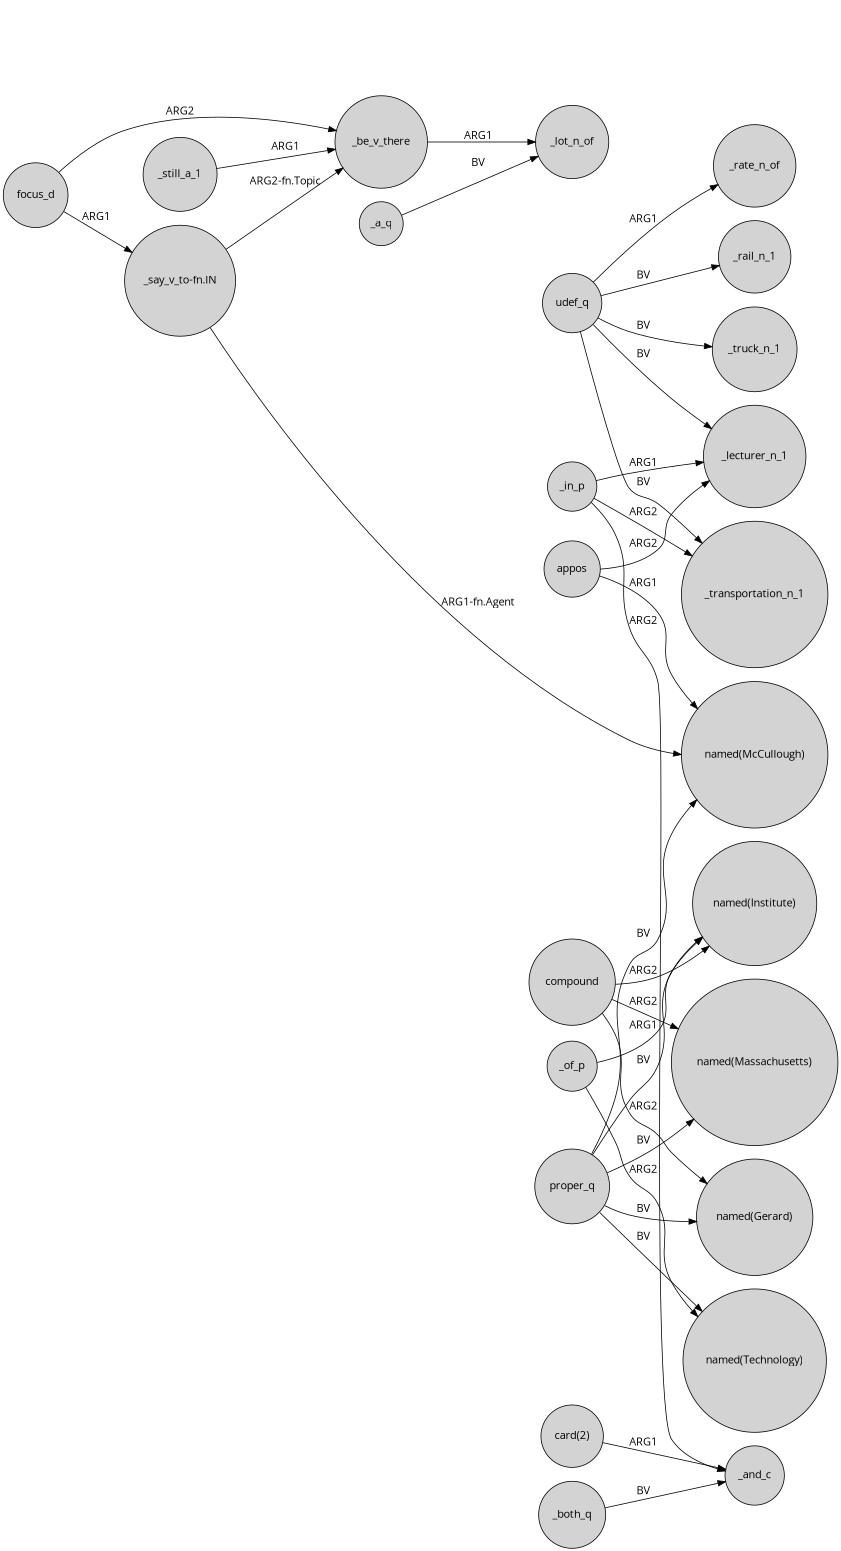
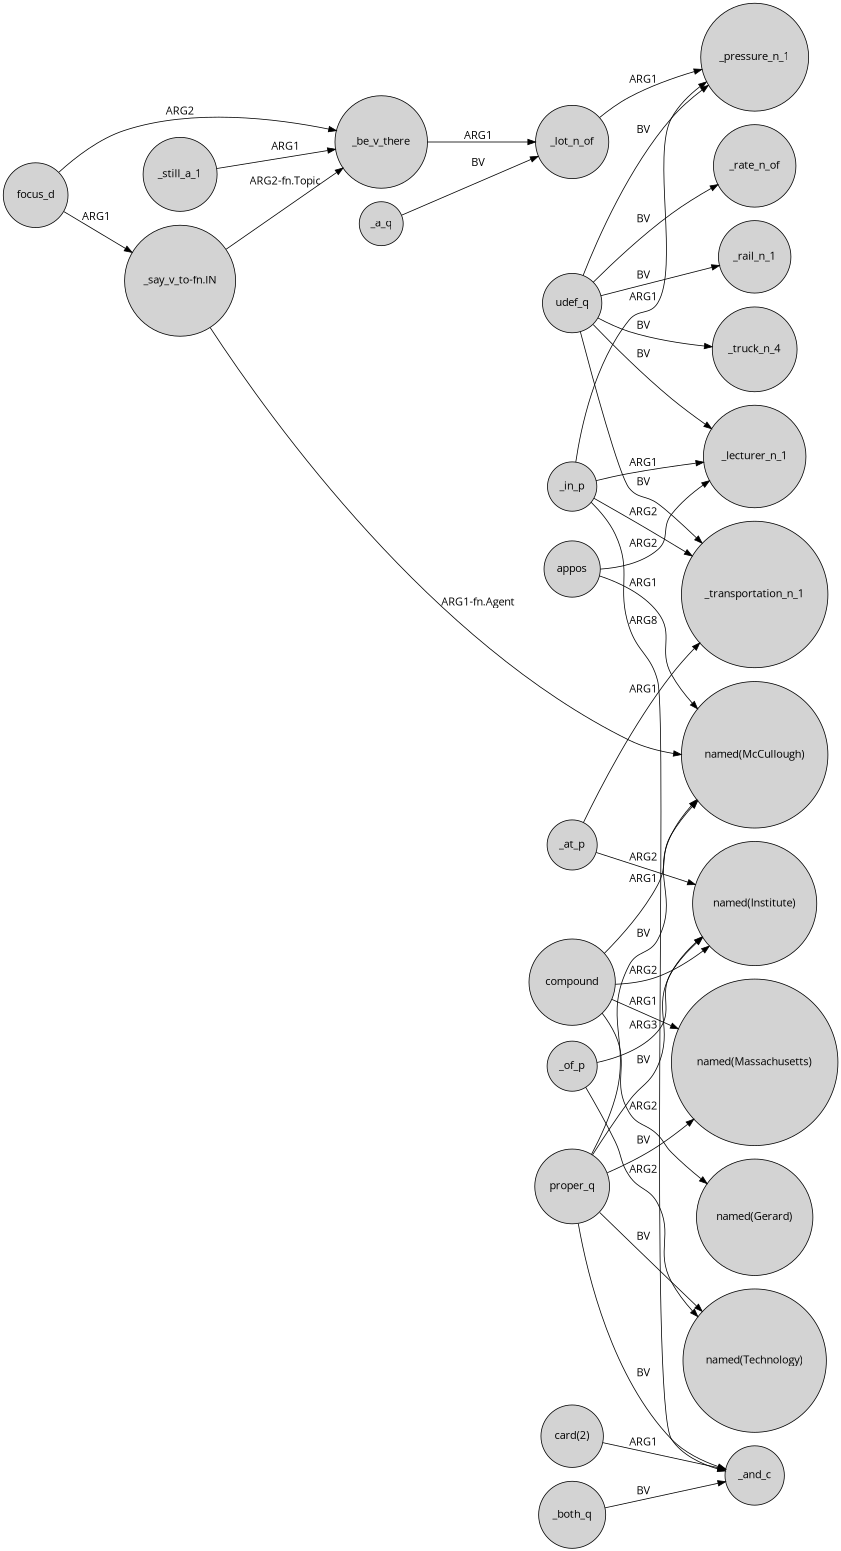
  digraph {
    fontname="Open Sans"
    rankdir=LR
    node [fontname="Open Sans" shape=circle style=filled]
    edge [fontname="Open Sans"]
    _a_q
    _lot_n_of
+   _pressure_n_1
    _still_a_1
    _be_v_there
    udef_q
    _rate_n_of
    _transportation_n_1
    _lecturer_n_1
    _rail_n_1
-   _truck_n_1
+   _truck_n_1 [label=_truck_n_4]
    _of_p
    "named(Technology)"
    "named(Institute)"
    _both_q
    _and_c
    compound
    "named(Massachusetts)"
    "named(McCullough)"
    "named(Gerard)"
    appos
    _in_p
    proper_q
    "card(2)"
+   _at_p
    "_say_v_to-fn.IN"
    focus_d
    _a_q -> _lot_n_of [label=BV]
+   _lot_n_of -> _pressure_n_1 [label=ARG1]
    _still_a_1 -> _be_v_there [label=ARG1]
    _be_v_there -> _lot_n_of [label=ARG1]
-   udef_q -> _rate_n_of [label=ARG1]
+   udef_q -> _pressure_n_1 [label=BV]
+   udef_q -> _rate_n_of [label=BV]
    udef_q -> _transportation_n_1 [label=BV]
    udef_q -> _lecturer_n_1 [label=BV]
    udef_q -> _rail_n_1 [label=BV]
    udef_q -> _truck_n_1 [label=BV]
    _of_p -> "named(Technology)" [label=ARG2]
-   _of_p -> "named(Institute)" [label=ARG1]
+   _of_p -> "named(Institute)" [label=ARG3]
    _both_q -> _and_c [label=BV]
    compound -> "named(Institute)" [label=ARG2]
-   compound -> "named(Massachusetts)" [label=ARG2]
+   compound -> "named(Massachusetts)" [label=ARG1]
+   compound -> "named(McCullough)" [label=ARG1]
    compound -> "named(Gerard)" [label=ARG2]
    appos -> _lecturer_n_1 [label=ARG2]
    appos -> "named(McCullough)" [label=ARG1]
+   _in_p -> _pressure_n_1 [label=ARG1]
    _in_p -> _transportation_n_1 [label=ARG2]
    _in_p -> _lecturer_n_1 [label=ARG1]
-   _in_p -> _and_c [label=ARG2]
+   _in_p -> _and_c [label=ARG8]
    proper_q -> "named(Technology)" [label=BV]
    proper_q -> "named(Institute)" [label=BV]
    proper_q -> "named(Massachusetts)" [label=BV]
    proper_q -> "named(McCullough)" [label=BV]
-   proper_q -> "named(Gerard)" [label=BV]
+   proper_q -> _and_c [label=BV]
    "card(2)" -> _and_c [label=ARG1]
+   _at_p -> _transportation_n_1 [label=ARG1]
+   _at_p -> "named(Institute)" [label=ARG2]
    "_say_v_to-fn.IN" -> _be_v_there [label="ARG2-fn.Topic"]
    "_say_v_to-fn.IN" -> "named(McCullough)" [label="ARG1-fn.Agent"]
    focus_d -> _be_v_there [label=ARG2]
    focus_d -> "_say_v_to-fn.IN" [label=ARG1]
  }
